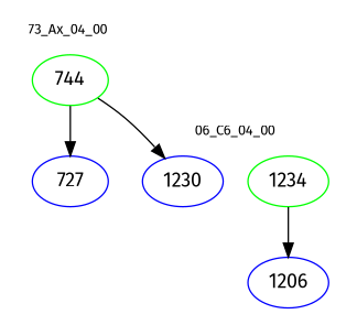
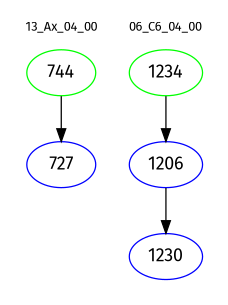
  digraph {
    fontname="Fira Sans"
    node [color=blue fontname="Fira Sans"]
    edge [color=black fontname="Fira Sans"]
    n1 [color=green label=744]
    n2 [label=727]
    n3 [color=green label=1234]
    n4 [label=1206]
    n5 [label=1230]
    subgraph cluster_1 {
      color=white
      fontsize=10
-     label="73_Ax_04_00"
+     label="13_Ax_04_00"
      n1
      n2
    }
    subgraph cluster_2 {
      color=white
      fontsize=10
      label="06_C6_04_00"
      n3
      n4
      n5
    }
    n1 -> n2
    n3 -> n4
-   n1 -> n5
+   n4 -> n5
  }
